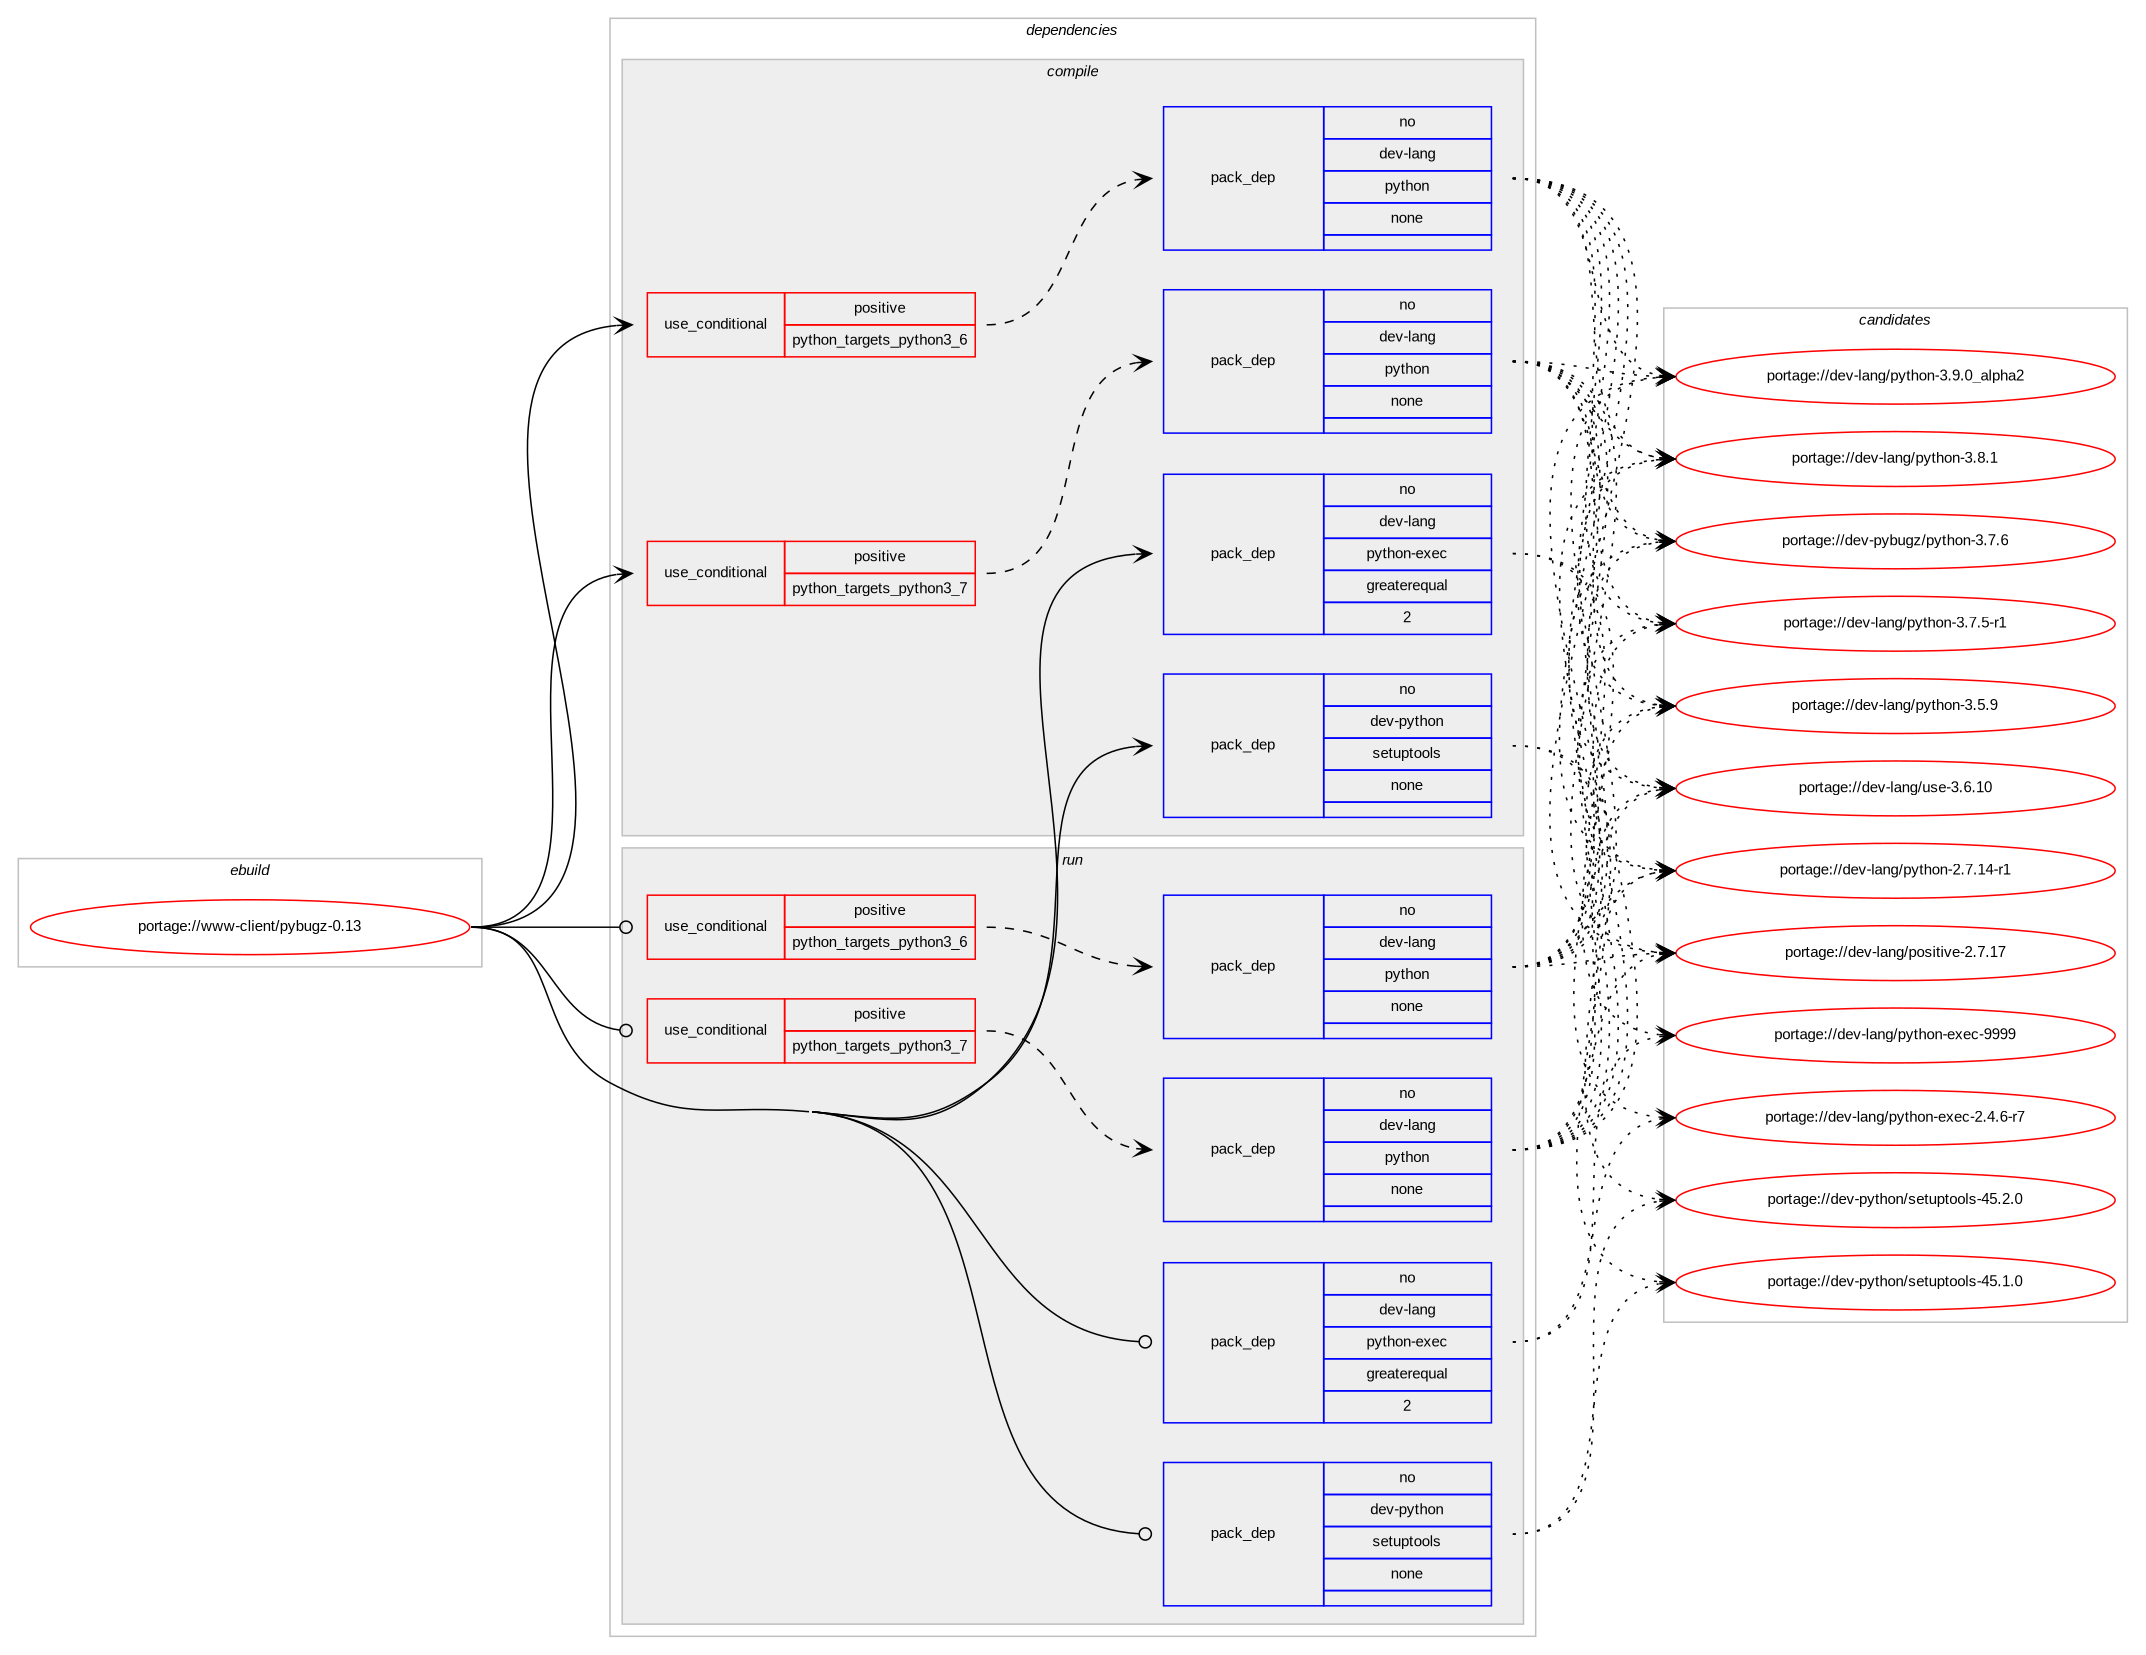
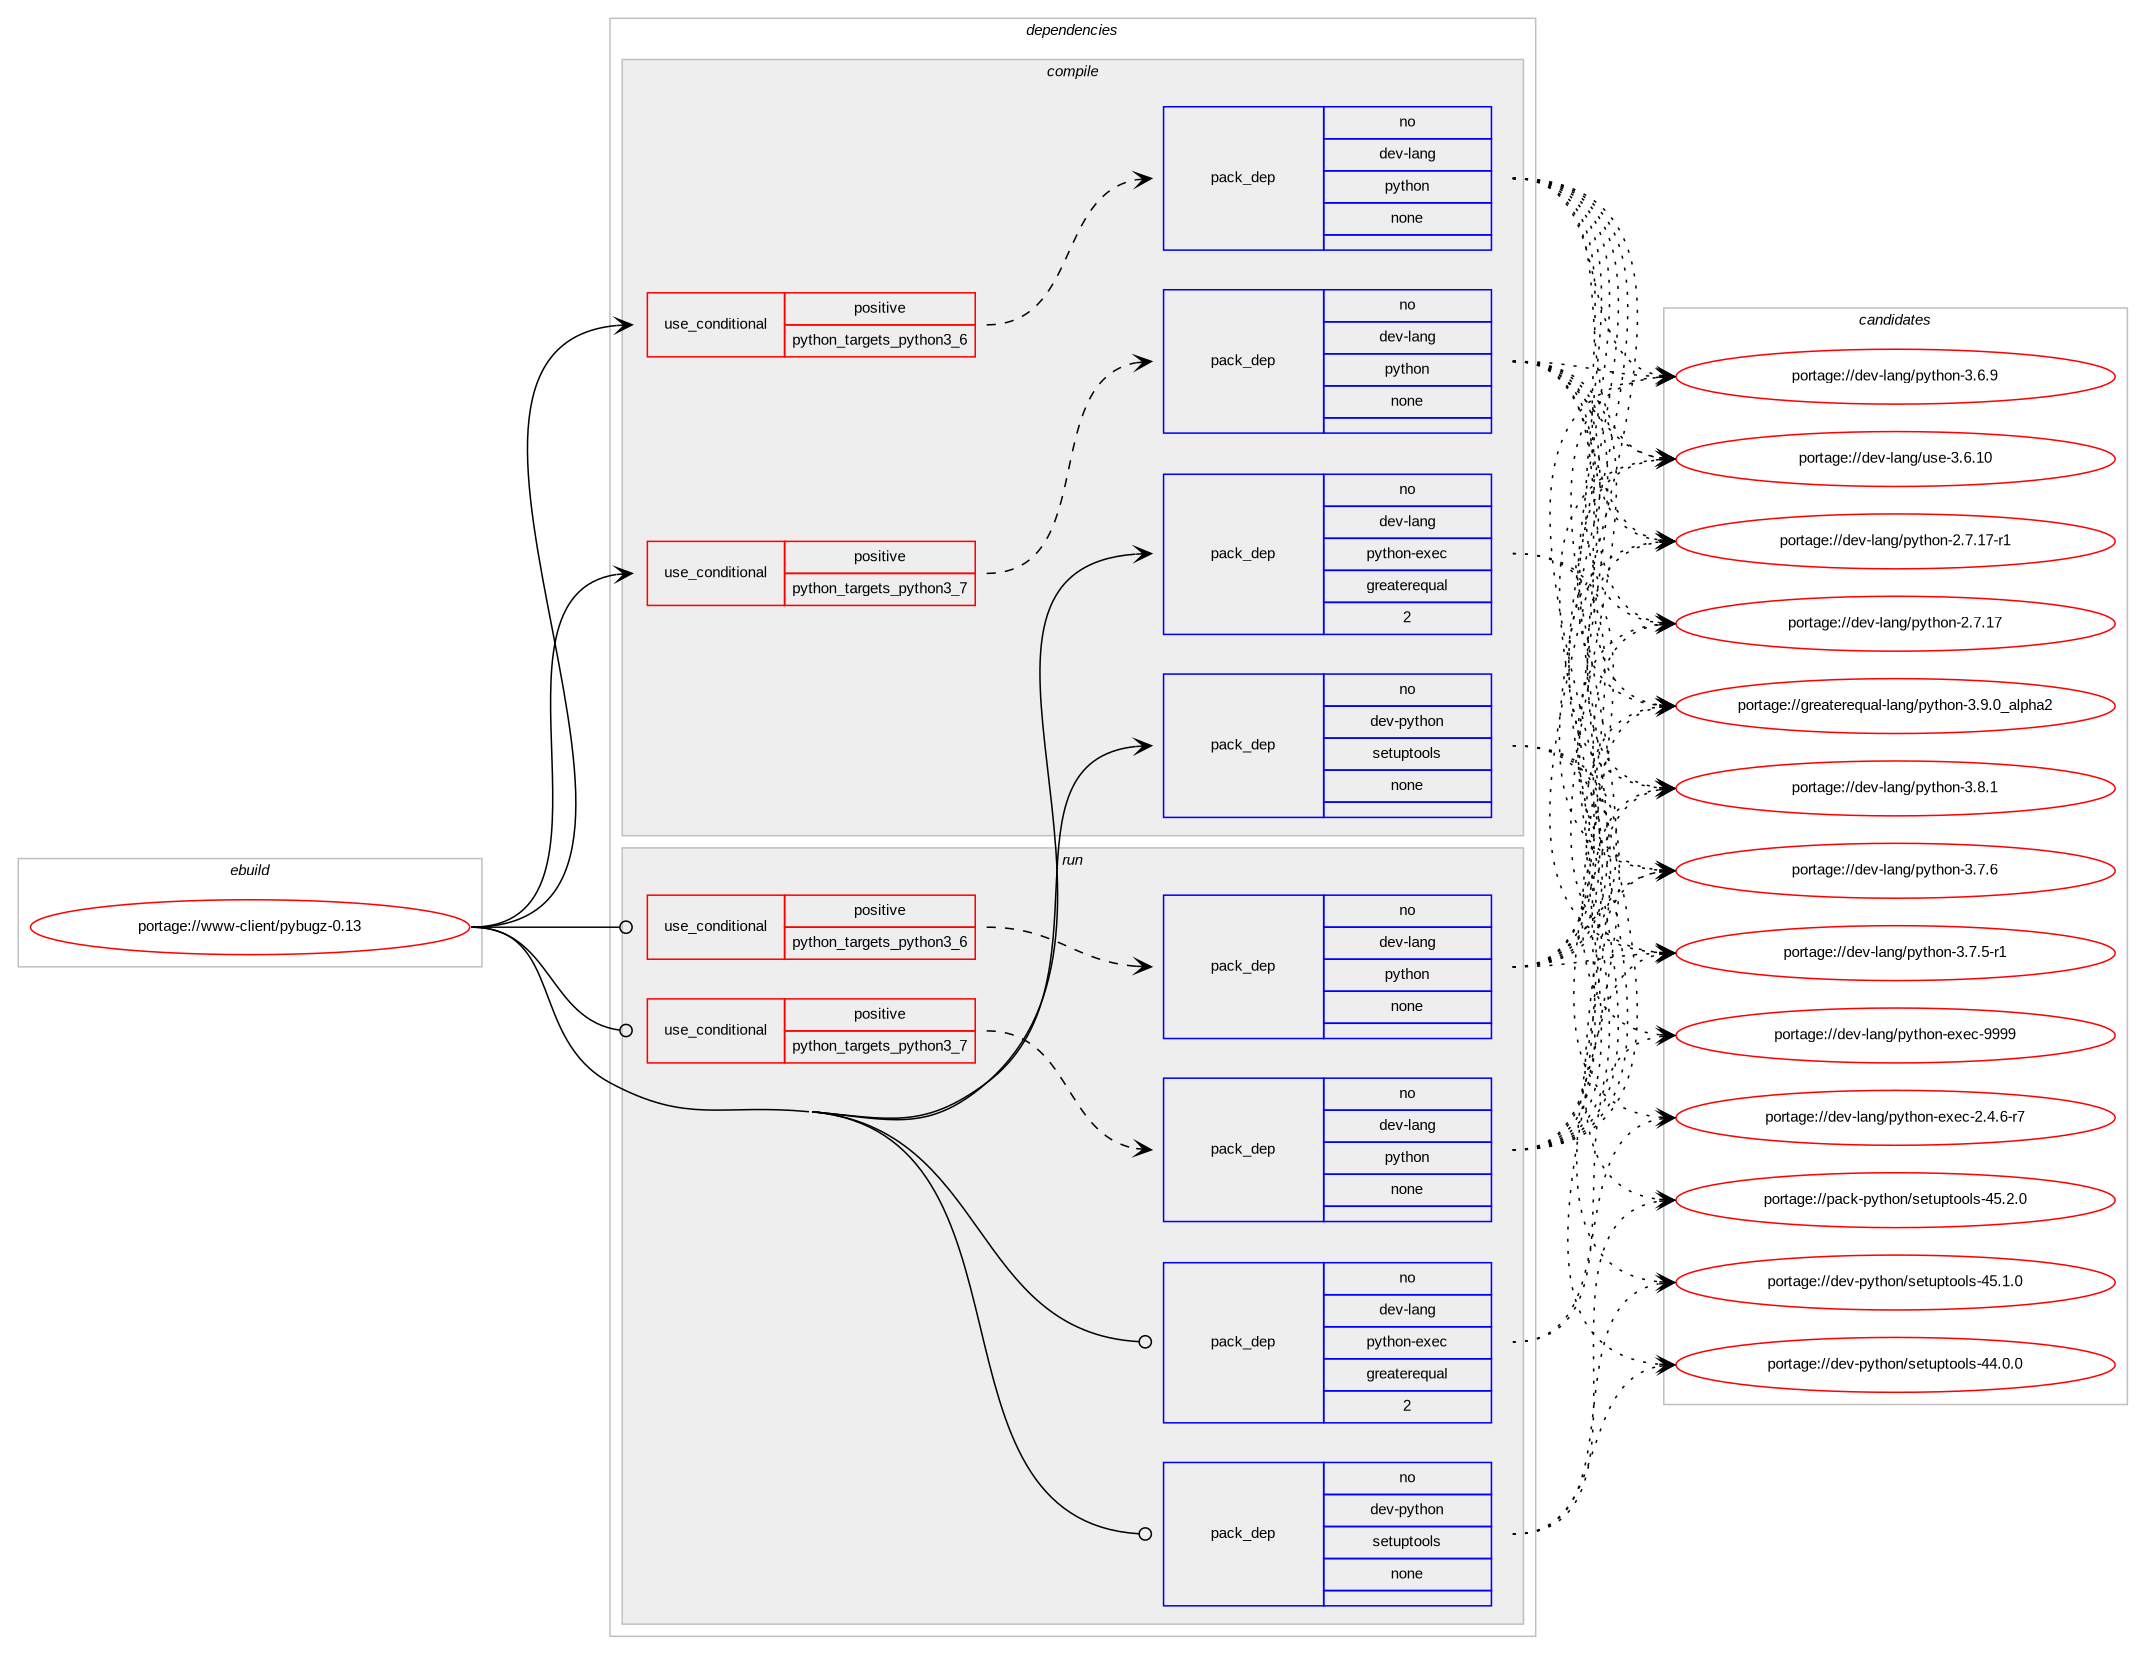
  digraph {
    compound=true
    concentrate=true
    fontname="Liberation Sans"
    fontsize=10
    newrank=true
    rankdir=LR
    ranksep=1.5
    node [color=red fontname="Liberation Sans" fontsize=10]
    edge [arrowhead=vee fontname="Liberation Sans" headport=w style=dotted tailport=e weight=100]
    n1 [label="portage://www-client/pybugz-0.13" width=4]
    n2 [color=blue label=<<TABLE BORDER="0" CELLBORDER="1" CELLSPACING="0" CELLPADDING="4" WIDTH="220"><TR><TD ROWSPAN="6" CELLPADDING="30">pack_dep</TD></TR><TR><TD WIDTH="110">no</TD></TR><TR><TD>dev-lang</TD></TR><TR><TD>python</TD></TR><TR><TD>none</TD></TR><TR><TD></TD></TR></TABLE>> shape=none]
    n3 [label=<<TABLE BORDER="0" CELLBORDER="1" CELLSPACING="0" CELLPADDING="4"><TR><TD ROWSPAN="3" CELLPADDING="10">use_conditional</TD></TR><TR><TD>positive</TD></TR><TR><TD>python_targets_python3_6</TD></TR></TABLE>> shape=none]
    n4 [color=blue label=<<TABLE BORDER="0" CELLBORDER="1" CELLSPACING="0" CELLPADDING="4" WIDTH="220"><TR><TD ROWSPAN="6" CELLPADDING="30">pack_dep</TD></TR><TR><TD WIDTH="110">no</TD></TR><TR><TD>dev-lang</TD></TR><TR><TD>python</TD></TR><TR><TD>none</TD></TR><TR><TD></TD></TR></TABLE>> shape=none]
    n5 [label=<<TABLE BORDER="0" CELLBORDER="1" CELLSPACING="0" CELLPADDING="4"><TR><TD ROWSPAN="3" CELLPADDING="10">use_conditional</TD></TR><TR><TD>positive</TD></TR><TR><TD>python_targets_python3_7</TD></TR></TABLE>> shape=none]
    n6 [color=blue label=<<TABLE BORDER="0" CELLBORDER="1" CELLSPACING="0" CELLPADDING="4" WIDTH="220"><TR><TD ROWSPAN="6" CELLPADDING="30">pack_dep</TD></TR><TR><TD WIDTH="110">no</TD></TR><TR><TD>dev-lang</TD></TR><TR><TD>python-exec</TD></TR><TR><TD>greaterequal</TD></TR><TR><TD>2</TD></TR></TABLE>> shape=none]
    n7 [color=blue label=<<TABLE BORDER="0" CELLBORDER="1" CELLSPACING="0" CELLPADDING="4" WIDTH="220"><TR><TD ROWSPAN="6" CELLPADDING="30">pack_dep</TD></TR><TR><TD WIDTH="110">no</TD></TR><TR><TD>dev-python</TD></TR><TR><TD>setuptools</TD></TR><TR><TD>none</TD></TR><TR><TD></TD></TR></TABLE>> shape=none]
    n8 [color=blue label=<<TABLE BORDER="0" CELLBORDER="1" CELLSPACING="0" CELLPADDING="4" WIDTH="220"><TR><TD ROWSPAN="6" CELLPADDING="30">pack_dep</TD></TR><TR><TD WIDTH="110">no</TD></TR><TR><TD>dev-lang</TD></TR><TR><TD>python</TD></TR><TR><TD>none</TD></TR><TR><TD></TD></TR></TABLE>> shape=none]
    n9 [label=<<TABLE BORDER="0" CELLBORDER="1" CELLSPACING="0" CELLPADDING="4"><TR><TD ROWSPAN="3" CELLPADDING="10">use_conditional</TD></TR><TR><TD>positive</TD></TR><TR><TD>python_targets_python3_6</TD></TR></TABLE>> shape=none]
    n10 [color=blue label=<<TABLE BORDER="0" CELLBORDER="1" CELLSPACING="0" CELLPADDING="4" WIDTH="220"><TR><TD ROWSPAN="6" CELLPADDING="30">pack_dep</TD></TR><TR><TD WIDTH="110">no</TD></TR><TR><TD>dev-lang</TD></TR><TR><TD>python</TD></TR><TR><TD>none</TD></TR><TR><TD></TD></TR></TABLE>> shape=none]
    n11 [label=<<TABLE BORDER="0" CELLBORDER="1" CELLSPACING="0" CELLPADDING="4"><TR><TD ROWSPAN="3" CELLPADDING="10">use_conditional</TD></TR><TR><TD>positive</TD></TR><TR><TD>python_targets_python3_7</TD></TR></TABLE>> shape=none]
    n12 [color=blue label=<<TABLE BORDER="0" CELLBORDER="1" CELLSPACING="0" CELLPADDING="4" WIDTH="220"><TR><TD ROWSPAN="6" CELLPADDING="30">pack_dep</TD></TR><TR><TD WIDTH="110">no</TD></TR><TR><TD>dev-lang</TD></TR><TR><TD>python-exec</TD></TR><TR><TD>greaterequal</TD></TR><TR><TD>2</TD></TR></TABLE>> shape=none]
    n13 [color=blue label=<<TABLE BORDER="0" CELLBORDER="1" CELLSPACING="0" CELLPADDING="4" WIDTH="220"><TR><TD ROWSPAN="6" CELLPADDING="30">pack_dep</TD></TR><TR><TD WIDTH="110">no</TD></TR><TR><TD>dev-python</TD></TR><TR><TD>setuptools</TD></TR><TR><TD>none</TD></TR><TR><TD></TD></TR></TABLE>> shape=none]
-   n14 [label="portage://dev-lang/python-3.9.0_alpha2" width=4]
+   n14 [label="portage://greaterequal-lang/python-3.9.0_alpha2" width=4]
    n15 [label="portage://dev-lang/python-3.8.1" width=4]
-   n16 [label="portage://dev-pybugz/python-3.7.6" width=4]
+   n16 [label="portage://dev-lang/python-3.7.6" width=4]
    n17 [label="portage://dev-lang/python-3.7.5-r1" width=4]
-   n18 [label="portage://dev-lang/python-3.5.9" width=4]
+   n18 [label="portage://dev-lang/python-3.6.9" width=4]
    n19 [label="portage://dev-lang/use-3.6.10" width=4]
-   n20 [label="portage://dev-lang/python-2.7.14-r1" width=4]
-   n21 [label="portage://dev-lang/positive-2.7.17" width=4]
+   n20 [label="portage://dev-lang/python-2.7.17-r1" width=4]
+   n21 [label="portage://dev-lang/python-2.7.17" width=4]
    n22 [label="portage://dev-lang/python-exec-9999" width=4]
    n23 [label="portage://dev-lang/python-exec-2.4.6-r7" width=4]
-   n24 [label="portage://dev-python/setuptools-45.2.0" width=4]
+   n24 [label="portage://pack-python/setuptools-45.2.0" width=4]
    n25 [label="portage://dev-python/setuptools-45.1.0" width=4]
+   n26 [label="portage://dev-python/setuptools-44.0.0" width=4]
    subgraph cluster_1 {
      color=gray
      label=<<i>ebuild</i>>
      rank=same
      n1
    }
    subgraph cluster_2 {
      color=gray
      label=<<i>dependencies</i>>
      subgraph cluster_3 {
        color=gray
        fillcolor="#eeeeee"
        label=<<i>compile</i>>
        style=filled
        subgraph sub_4 {
          color=gray
          fillcolor="#eeeeee"
          label=<<i>compile</i>>
          style=filled
          n3
          subgraph sub_5 {
            color=gray
            fillcolor="#eeeeee"
            label=<<i>compile</i>>
            style=filled
            n2
          }
        }
        subgraph sub_6 {
          color=gray
          fillcolor="#eeeeee"
          label=<<i>compile</i>>
          style=filled
          n5
          subgraph sub_7 {
            color=gray
            fillcolor="#eeeeee"
            label=<<i>compile</i>>
            style=filled
            n4
          }
        }
        subgraph sub_8 {
          color=gray
          fillcolor="#eeeeee"
          label=<<i>compile</i>>
          style=filled
          n6
        }
        subgraph sub_9 {
          color=gray
          fillcolor="#eeeeee"
          label=<<i>compile</i>>
          style=filled
          n7
        }
      }
      subgraph cluster_10 {
        color=gray
        fillcolor="#eeeeee"
        label=<<i>compile and run</i>>
        style=filled
      }
      subgraph cluster_11 {
        color=gray
        fillcolor="#eeeeee"
        label=<<i>run</i>>
        style=filled
        subgraph sub_12 {
          color=gray
          fillcolor="#eeeeee"
          label=<<i>run</i>>
          style=filled
          n9
          subgraph sub_13 {
            color=gray
            fillcolor="#eeeeee"
            label=<<i>run</i>>
            style=filled
            n8
          }
        }
        subgraph sub_14 {
          color=gray
          fillcolor="#eeeeee"
          label=<<i>run</i>>
          style=filled
          n11
          subgraph sub_15 {
            color=gray
            fillcolor="#eeeeee"
            label=<<i>run</i>>
            style=filled
            n10
          }
        }
        subgraph sub_16 {
          color=gray
          fillcolor="#eeeeee"
          label=<<i>run</i>>
          style=filled
          n12
        }
        subgraph sub_17 {
          color=gray
          fillcolor="#eeeeee"
          label=<<i>run</i>>
          style=filled
          n13
        }
      }
    }
    subgraph cluster_18 {
      color=gray
      label=<<i>candidates</i>>
      rank=same
      subgraph sub_19 {
        color=black
        label=<<i>candidates</i>>
        nodesep=1
        rank=same
        n14
        n15
        n16
        n17
        n18
        n19
        n20
        n21
      }
      subgraph sub_20 {
        color=black
        label=<<i>candidates</i>>
        nodesep=1
        rank=same
        n14
        n15
        n16
        n17
        n18
        n19
        n20
        n21
      }
      subgraph sub_21 {
        color=black
        label=<<i>candidates</i>>
        nodesep=1
        rank=same
        n22
        n23
      }
      subgraph sub_22 {
        color=black
        label=<<i>candidates</i>>
        nodesep=1
        rank=same
        n24
        n25
+       n26
      }
      subgraph sub_23 {
        color=black
        label=<<i>candidates</i>>
        nodesep=1
        rank=same
        n14
        n15
        n16
        n17
        n18
        n19
        n20
        n21
      }
      subgraph sub_24 {
        color=black
        label=<<i>candidates</i>>
        nodesep=1
        rank=same
        n14
        n15
        n16
        n17
        n18
        n19
        n20
        n21
      }
      subgraph sub_25 {
        color=black
        label=<<i>candidates</i>>
        nodesep=1
        rank=same
        n22
        n23
      }
      subgraph sub_26 {
        color=black
        label=<<i>candidates</i>>
        nodesep=1
        rank=same
        n24
        n25
+       n26
      }
    }
    n1 -> n3 [style=solid weight=20]
    n1 -> n5 [style=solid weight=20]
    n1 -> n6 [style=solid weight=20]
    n1 -> n7 [style=solid weight=20]
    n1 -> n9 [arrowhead=odot style=solid weight=20]
    n1 -> n11 [arrowhead=odot style=solid weight=20]
    n1 -> n12 [arrowhead=odot style=solid weight=20]
    n1 -> n13 [arrowhead=odot style=solid weight=20]
    n2 -> n14
    n2 -> n15
    n2 -> n16
    n2 -> n17
    n2 -> n18
    n2 -> n19
    n2 -> n20
    n2 -> n21
    n3 -> n2 [style=dashed weight=20]
    n4 -> n14
    n4 -> n15
    n4 -> n16
    n4 -> n17
    n4 -> n18
    n4 -> n19
    n4 -> n20
    n4 -> n21
    n5 -> n4 [style=dashed weight=20]
    n6 -> n22
    n6 -> n23
    n7 -> n24
    n7 -> n25
+   n7 -> n26
    n8 -> n14
    n8 -> n15
    n8 -> n16
    n8 -> n17
    n8 -> n18
    n8 -> n19
    n8 -> n20
    n8 -> n21
    n9 -> n8 [style=dashed weight=20]
    n10 -> n14
    n10 -> n15
    n10 -> n16
    n10 -> n17
    n10 -> n18
    n10 -> n19
    n10 -> n20
    n10 -> n21
    n11 -> n10 [style=dashed weight=20]
    n12 -> n22
    n12 -> n23
    n13 -> n24
    n13 -> n25
+   n13 -> n26
  }
